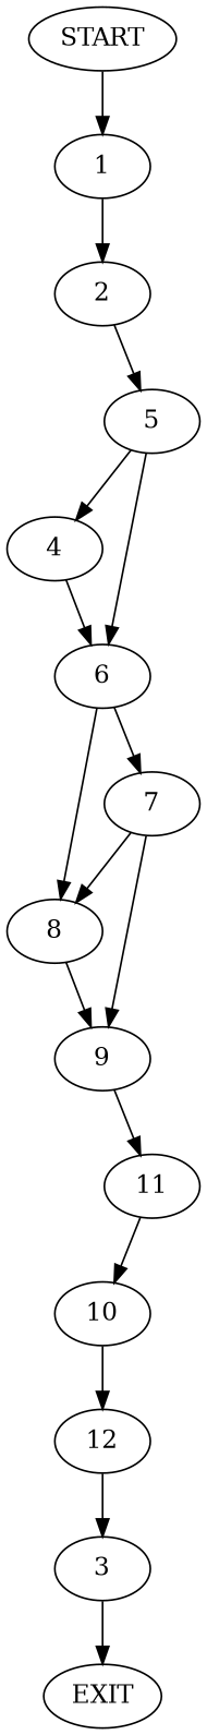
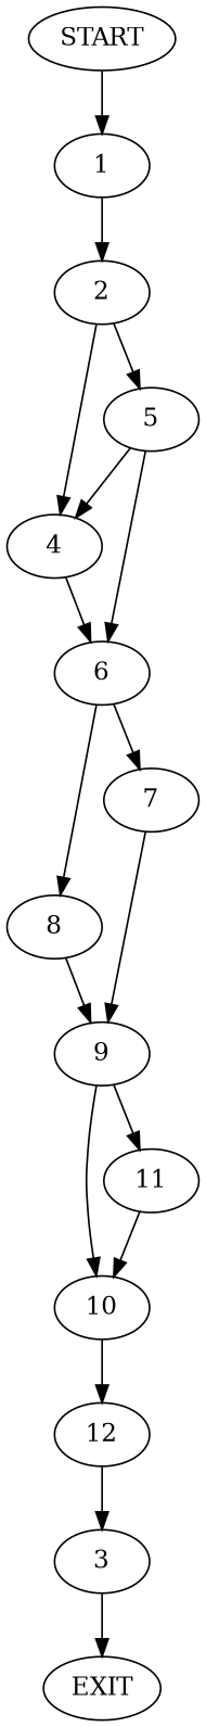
  digraph {
    n1 [label=START]
    1
    2
    n4 [label=EXIT]
    4
    5
    3
    6
    7
    8
    9
    10
    11
    12
    n1 -> 1
    1 -> 2
+   2 -> 4
    2 -> 5
    4 -> 6
    5 -> 4
    5 -> 6
    3 -> n4
    6 -> 7
    6 -> 8
-   7 -> 8
    7 -> 9
    8 -> 9
+   9 -> 10
    9 -> 11
    10 -> 12
    11 -> 10
    12 -> 3
  }
